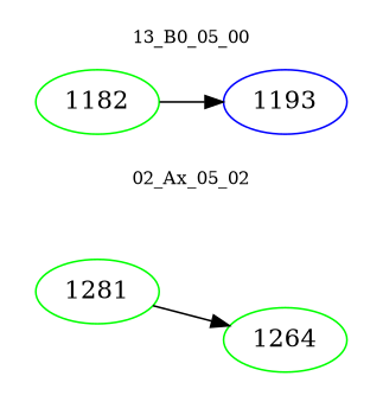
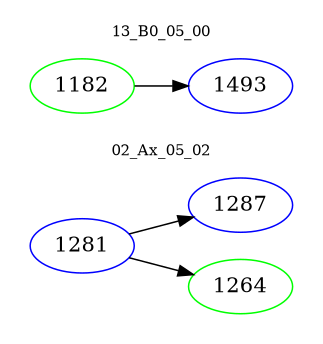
  digraph {
    rankdir=LR
    node [color=green]
    edge [color=black]
-   n1 [label=1281]
+   n1 [color=blue label=1281]
    n2 [label=1264]
+   n3 [color=blue label=1287]
    n4 [label=1182]
-   n5 [color=blue label=1193]
+   n5 [color=blue label=1493]
    subgraph cluster_1 {
      color=white
      fontsize=10
      label="02_Ax_05_02"
      n1
      n2
+     n3
    }
    subgraph cluster_2 {
      color=white
      fontsize=10
      label="13_B0_05_00"
      n4
      n5
    }
    n1 -> n2
+   n1 -> n3
    n4 -> n5
  }
